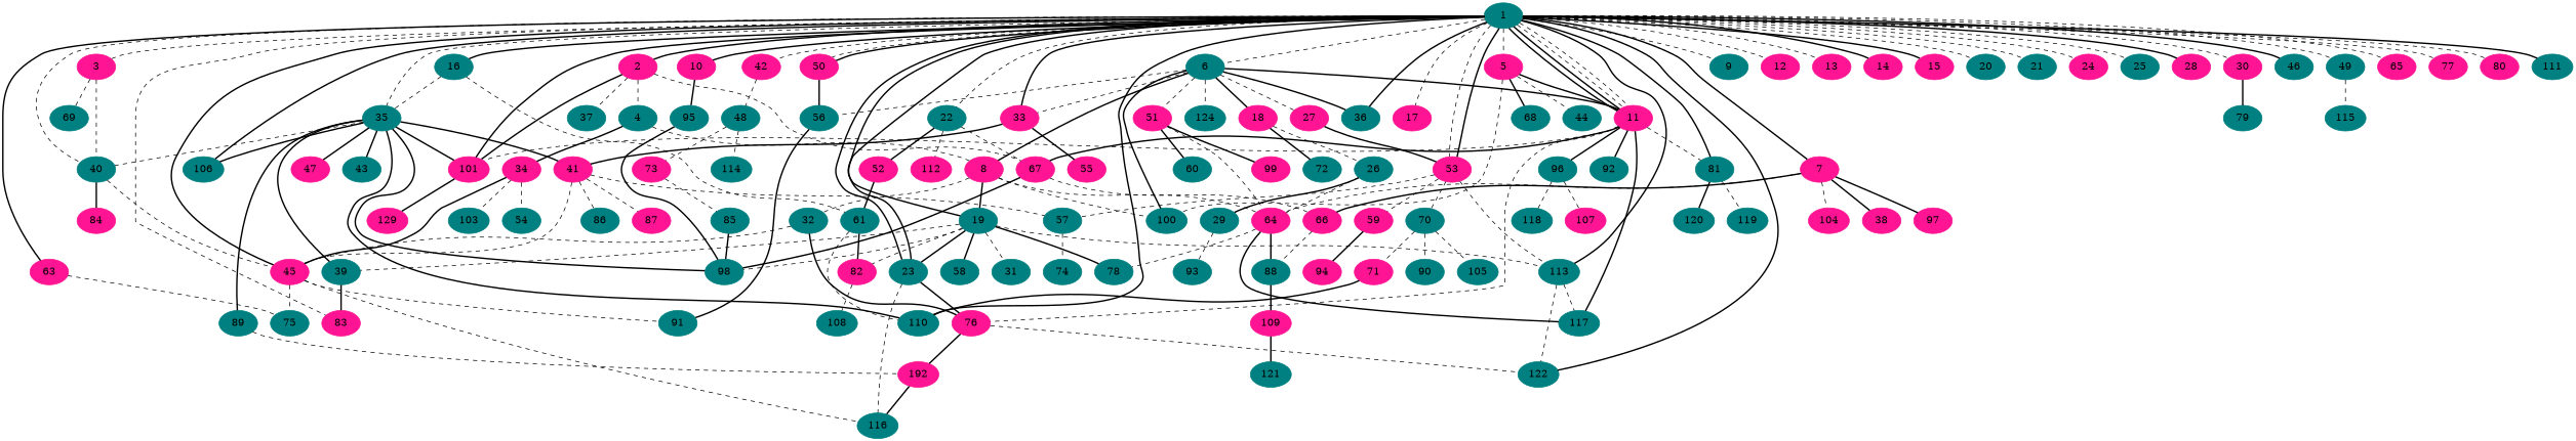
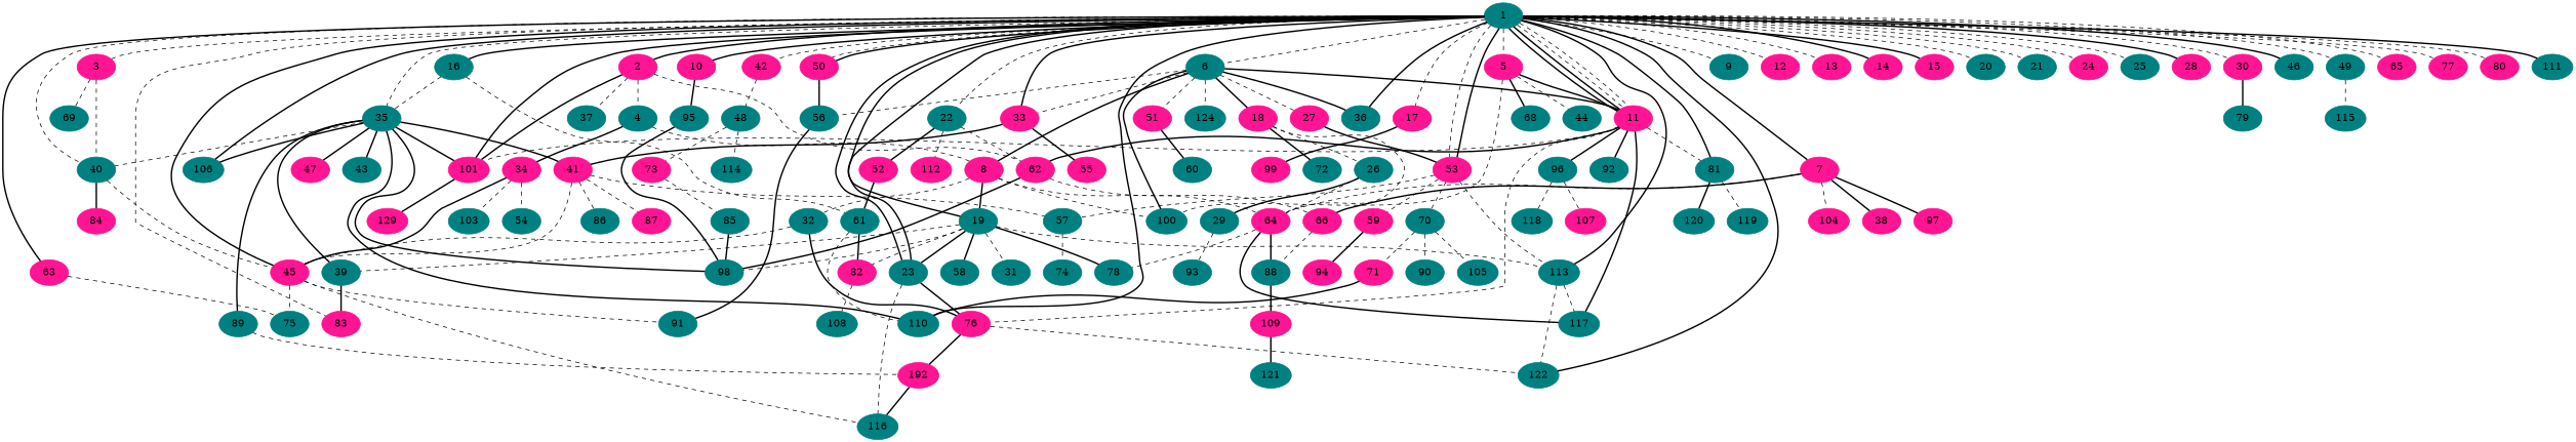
  graph {
    node [color=teal style=filled]
    edge [style=dashed]
    2 [color=deeppink]
    1
    3 [color=deeppink]
    5 [color=deeppink]
    6
    7 [color=deeppink]
    9
    10 [color=deeppink]
    11 [color=deeppink]
    12 [color=deeppink]
    13 [color=deeppink]
    14 [color=deeppink]
    15 [color=deeppink]
    16
    17 [color=deeppink]
    19
    20
    21
    22
    23
    24 [color=deeppink]
    25
    28 [color=deeppink]
    30 [color=deeppink]
    33 [color=deeppink]
    35
    36
    40
    42 [color=deeppink]
    45 [color=deeppink]
    46
    49
    50 [color=deeppink]
    53 [color=deeppink]
    63 [color=deeppink]
    65 [color=deeppink]
    77 [color=deeppink]
    80 [color=deeppink]
    81
    83 [color=deeppink]
    101 [color=deeppink]
    106
    110
    111
    113
    122
    4
    37
-   62 [color=deeppink label=67]
+   62 [color=deeppink]
    69
    44
    68
    100
    8 [color=deeppink]
    18 [color=deeppink]
    27 [color=deeppink]
    51 [color=deeppink]
    56
    124
    38 [color=deeppink]
    64 [color=deeppink]
    66 [color=deeppink]
    97 [color=deeppink]
    104 [color=deeppink]
    95
    76 [color=deeppink]
    92
    96
    117
    61
    31
    39
    58
    78
    82 [color=deeppink]
    98
    52 [color=deeppink]
    112 [color=deeppink]
    116
    79
    41 [color=deeppink]
    55 [color=deeppink]
    43
    47 [color=deeppink]
    89
    84 [color=deeppink]
    48
    75
    91
    115
    57
    59 [color=deeppink]
    70
    119
    120
    n96 [color=deeppink label=129]
    34 [color=deeppink]
    32
    54
    103
    26
    72
    60
    99 [color=deeppink]
    88
    n106 [color=deeppink label=192]
    107 [color=deeppink]
    118
    29
    108
    93
    86
    87 [color=deeppink]
    74
    73 [color=deeppink]
    114
    85
    94 [color=deeppink]
    71 [color=deeppink]
    90
    105
    109 [color=deeppink]
    121
    2 -- 101 [style=bold]
    2 -- 4
    2 -- 37
    2 -- 62
    1 -- 2 [style=bold]
    1 -- 3
    1 -- 5
    1 -- 6
    1 -- 7 [style=bold]
    1 -- 9
    1 -- 10 [style=bold]
    1 -- 11 [style=bold]
    1 -- 11 [style=bold]
    1 -- 11
    1 -- 11
    1 -- 12
    1 -- 13
    1 -- 14 [style=bold]
    1 -- 15 [style=bold]
    1 -- 16 [style=bold]
    1 -- 17
    1 -- 19 [style=bold]
    1 -- 20
    1 -- 21
    1 -- 22
    1 -- 23 [style=bold]
    1 -- 23 [style=bold]
    1 -- 24
    1 -- 25
    1 -- 28 [style=bold]
    1 -- 30
    1 -- 33 [style=bold]
    1 -- 35
    1 -- 36 [style=bold]
    1 -- 40
    1 -- 42
    1 -- 45 [style=bold]
    1 -- 46 [style=bold]
    1 -- 49
    1 -- 50
    1 -- 50 [style=bold]
    1 -- 53
    1 -- 53 [style=bold]
    1 -- 63 [style=bold]
    1 -- 65
    1 -- 77
    1 -- 80
    1 -- 81 [style=bold]
    1 -- 83
    1 -- 101 [style=bold]
    1 -- 106 [style=bold]
    1 -- 110 [style=bold]
    1 -- 111 [style=bold]
    1 -- 113 [style=bold]
    1 -- 122 [style=bold]
    3 -- 40
    3 -- 69
    5 -- 11 [style=bold]
    5 -- 44
    5 -- 68 [style=bold]
    5 -- 100
    6 -- 11 [style=bold]
    6 -- 33
    6 -- 36 [style=bold]
    6 -- 100 [style=bold]
    6 -- 8 [style=bold]
    6 -- 18 [style=bold]
    6 -- 27
    6 -- 51
    6 -- 56
    6 -- 124
    7 -- 38 [style=bold]
    7 -- 64
    7 -- 66 [style=bold]
    7 -- 97 [style=bold]
    7 -- 104
    10 -- 95 [style=bold]
    11 -- 81
    11 -- 101
    11 -- 62 [style=bold]
    11 -- 76
    11 -- 92 [style=bold]
    11 -- 96 [style=bold]
    11 -- 117 [style=bold]
    16 -- 35
    16 -- 61
    19 -- 23 [style=bold]
    19 -- 113
    19 -- 31
    19 -- 39
    19 -- 58 [style=bold]
    19 -- 78 [style=bold]
    19 -- 82
    19 -- 98
    22 -- 62
    22 -- 52 [style=bold]
    22 -- 112
    23 -- 76 [style=bold]
    23 -- 116
    30 -- 79 [style=bold]
    33 -- 41 [style=bold]
    33 -- 55 [style=bold]
    35 -- 40
    35 -- 101 [style=bold]
    35 -- 106 [style=bold]
    35 -- 110 [style=bold]
    35 -- 39 [style=bold]
    35 -- 98 [style=bold]
    35 -- 41 [style=bold]
    35 -- 43 [style=bold]
    35 -- 47 [style=bold]
    35 -- 89 [style=bold]
    40 -- 45
    40 -- 84 [style=bold]
    42 -- 48
    45 -- 116
    45 -- 75
    45 -- 91
    49 -- 115
    50 -- 56 [style=bold]
    53 -- 113
    53 -- 57
    53 -- 59
    53 -- 70
    63 -- 75
    81 -- 119
    81 -- 120 [style=bold]
    101 -- n96 [style=bold]
    113 -- 122
    113 -- 117
    4 -- 8
    4 -- 34 [style=bold]
    62 -- 66
    62 -- 98 [style=bold]
    8 -- 19 [style=bold]
    8 -- 100
    8 -- 64
    8 -- 32
    18 -- 26
    18 -- 72 [style=bold]
    27 -- 53 [style=bold]
-   51 -- 64
+   18 -- 64
    51 -- 60 [style=bold]
-   51 -- 99 [style=bold]
+   17 -- 99 [style=bold]
    56 -- 91 [style=bold]
    64 -- 117 [style=bold]
    64 -- 78
    64 -- 88 [style=bold]
    66 -- 88
    95 -- 98 [style=bold]
    76 -- 122
    76 -- n106 [style=bold]
    96 -- 107
    96 -- 118
    61 -- 110
    61 -- 82 [style=bold]
    39 -- 83 [style=bold]
    82 -- 108
    52 -- 61 [style=bold]
    41 -- 45
    41 -- 57
    41 -- 86
    41 -- 87
    89 -- n106
    48 -- 73
    48 -- 114
    57 -- 74
    59 -- 94 [style=bold]
    70 -- 71
    70 -- 90
    70 -- 105
    34 -- 45 [style=bold]
    34 -- 54
    34 -- 103
    32 -- 45
    32 -- 76 [style=bold]
    26 -- 64
    26 -- 29 [style=bold]
    88 -- 109 [style=bold]
    n106 -- 116 [style=bold]
    29 -- 93
    73 -- 85
    85 -- 98 [style=bold]
    71 -- 110 [style=bold]
    109 -- 121 [style=bold]
  }
